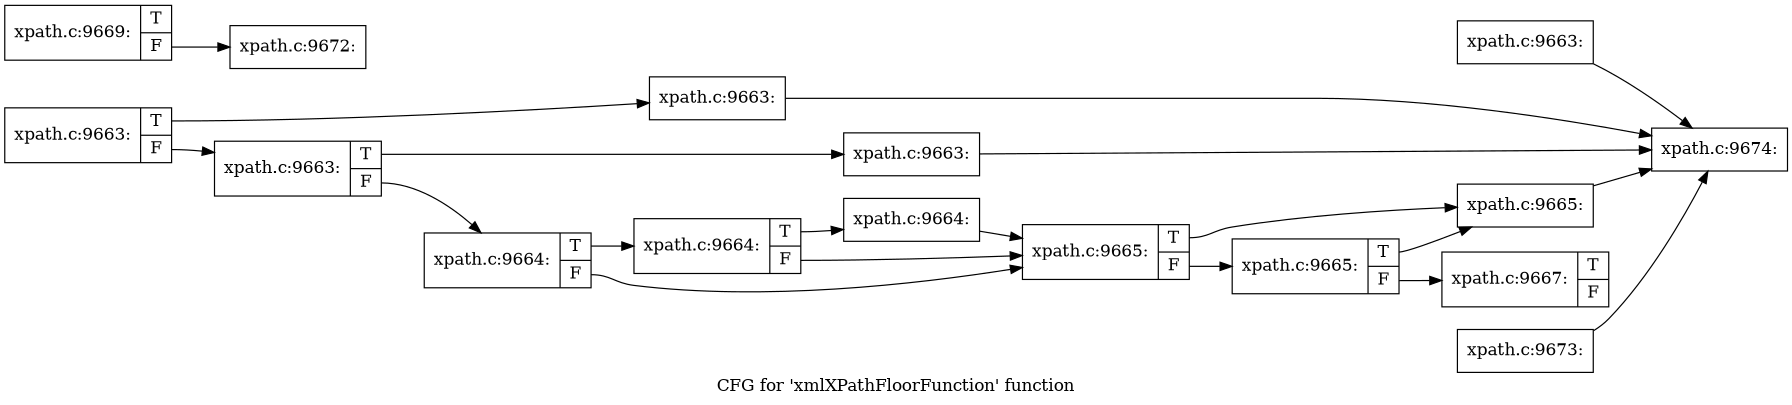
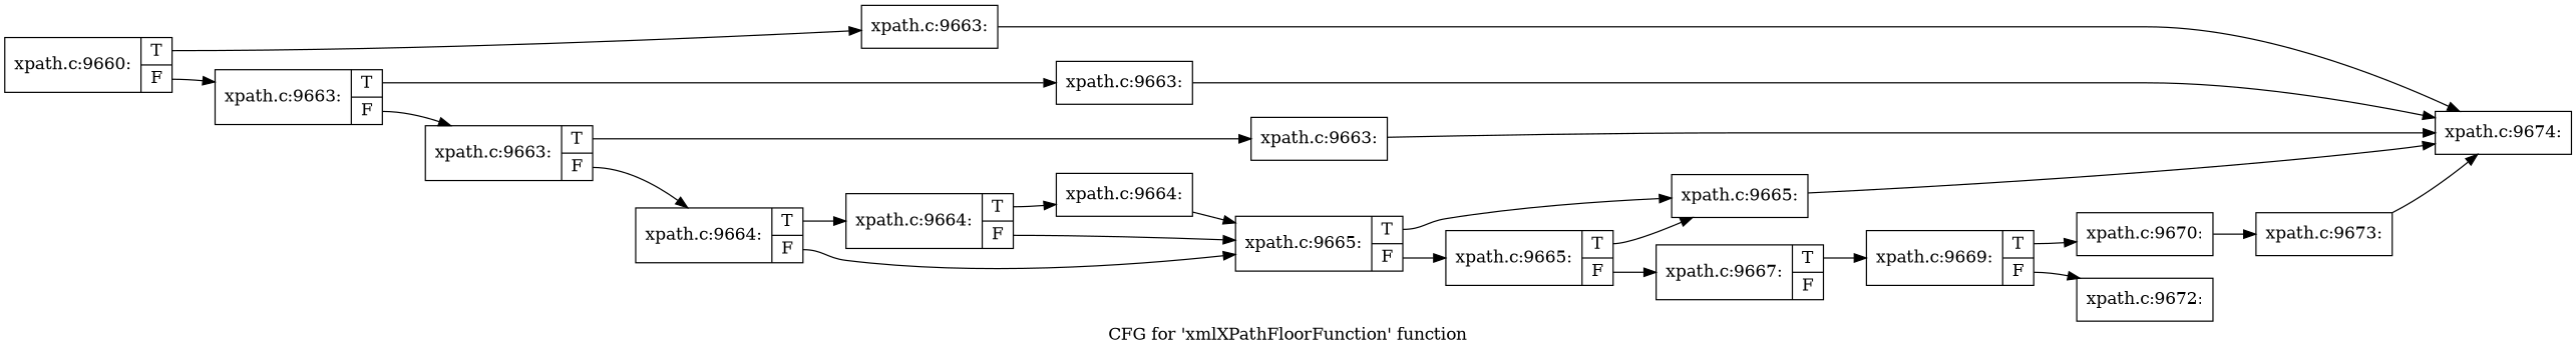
  digraph {
    label="CFG for 'xmlXPathFloorFunction' function"
    rankdir=LR
    node [shape=record]
    edge [tailport=s0]
+   n1 [label="{xpath.c:9660:|{<s0>T|<s1>F}}"]
    n2 [label="{xpath.c:9663:}"]
    n3 [label="{xpath.c:9663:|{<s0>T|<s1>F}}"]
    n4 [label="{xpath.c:9674:}"]
    n5 [label="{xpath.c:9663:}"]
    n6 [label="{xpath.c:9663:|{<s0>T|<s1>F}}"]
    n7 [label="{xpath.c:9663:}"]
    n8 [label="{xpath.c:9664:|{<s0>T|<s1>F}}"]
    n9 [label="{xpath.c:9664:|{<s0>T|<s1>F}}"]
    n10 [label="{xpath.c:9665:|{<s0>T|<s1>F}}"]
    n11 [label="{xpath.c:9664:}"]
    n12 [label="{xpath.c:9665:}"]
    n13 [label="{xpath.c:9665:|{<s0>T|<s1>F}}"]
    n14 [label="{xpath.c:9667:|{<s0>T|<s1>F}}"]
    n15 [label="{xpath.c:9669:|{<s0>T|<s1>F}}"]
+   n16 [label="{xpath.c:9670:}"]
    n17 [label="{xpath.c:9672:}"]
    n18 [label="{xpath.c:9673:}"]
+   n1 -> n2
+   n1 -> n3 [tailport=s1]
    n2 -> n4
    n3 -> n5
    n3 -> n6 [tailport=s1]
    n5 -> n4
    n6 -> n7
    n6 -> n8 [tailport=s1]
    n7 -> n4
    n8 -> n9
    n8 -> n10 [tailport=s1]
    n9 -> n10 [tailport=s1]
    n9 -> n11
    n10 -> n12
    n10 -> n13 [tailport=s1]
    n11 -> n10
    n12 -> n4
    n13 -> n12
    n13 -> n14 [tailport=s1]
+   n14 -> n15
+   n15 -> n16
    n15 -> n17 [tailport=s1]
+   n16 -> n18
    n18 -> n4
  }
